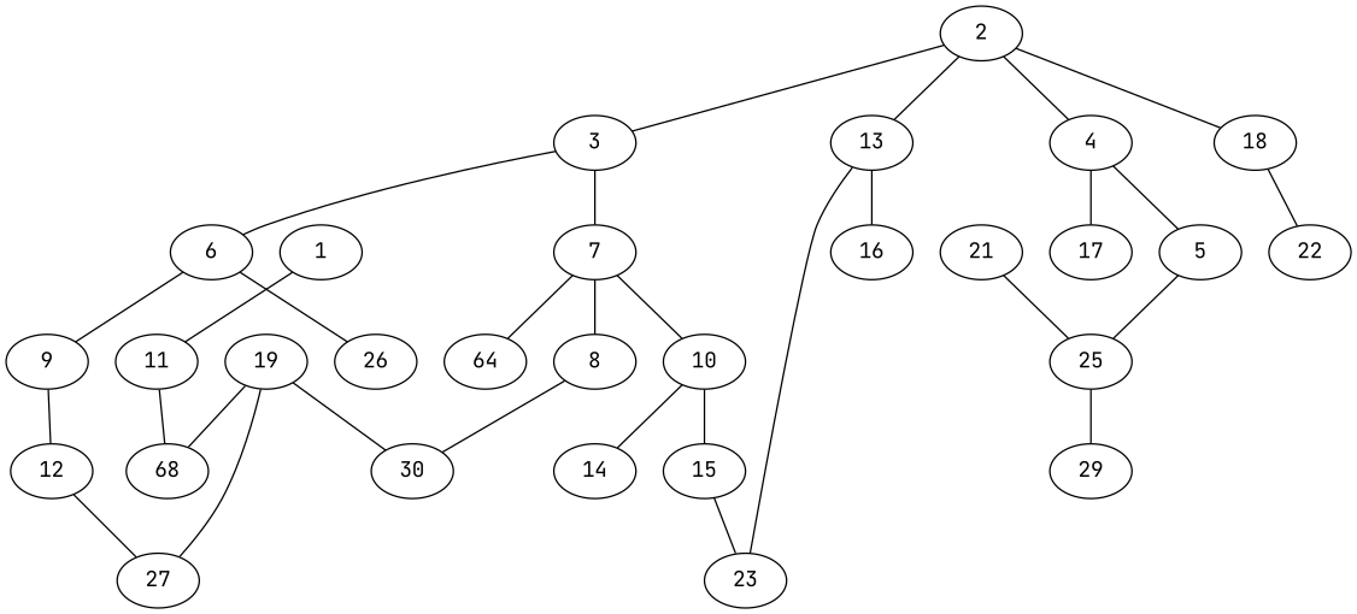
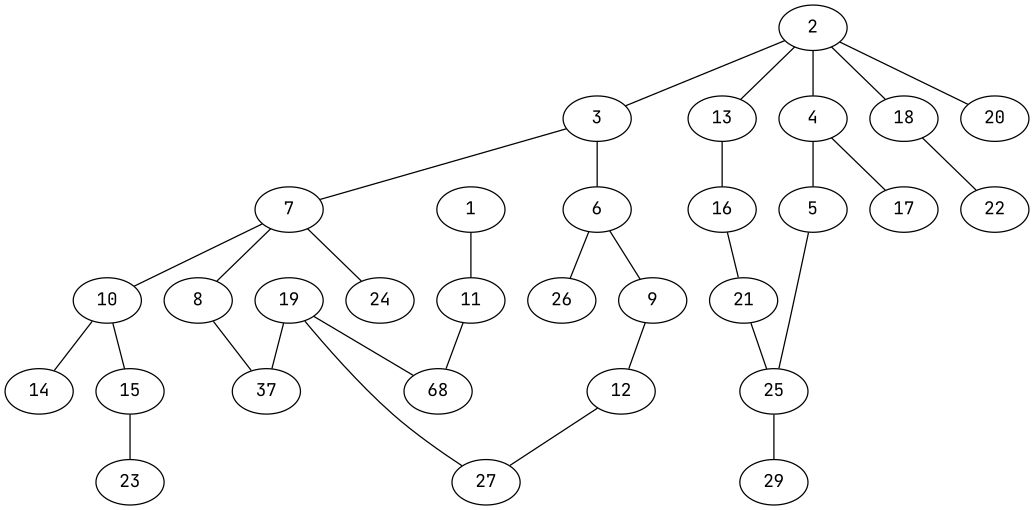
  graph {
    fontname="JetBrains Mono"
    node [fontname="JetBrains Mono"]
    edge [fontname="JetBrains Mono"]
    1
    11
    2
    3
    4
    13
    18
+   20
    n9 [label=68]
    6
    7
    5
    17
    16
    23
    22
    9
    26
    8
    10
-   24 [label=64]
+   24
    19
-   30
+   30 [label=37]
    27
    25
    15
    21
    12
    14
    29
    1 -- 11
    11 -- n9
    2 -- 3
    2 -- 4
    2 -- 13
    2 -- 18
+   2 -- 20
    3 -- 6
    3 -- 7
    4 -- 5
    4 -- 17
    13 -- 16
-   13 -- 23
    18 -- 22
    6 -- 9
    6 -- 26
    7 -- 8
    7 -- 10
    7 -- 24
    5 -- 25
+   16 -- 21
    9 -- 12
    8 -- 30
    10 -- 15
    10 -- 14
    19 -- n9
    19 -- 30
    19 -- 27
    25 -- 29
    15 -- 23
    21 -- 25
    12 -- 27
  }
